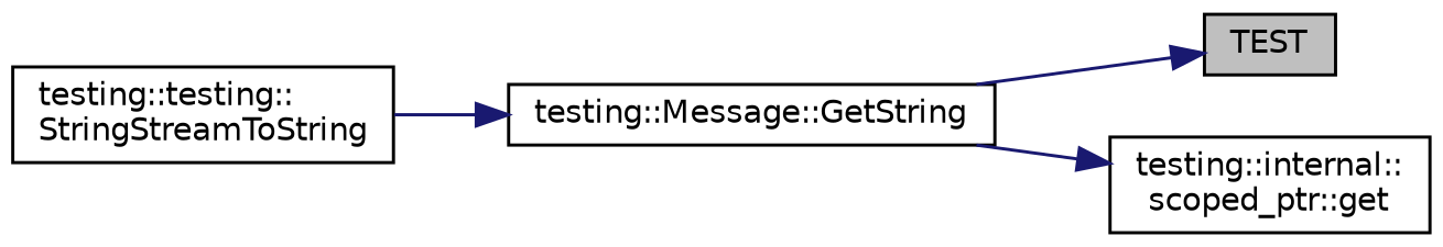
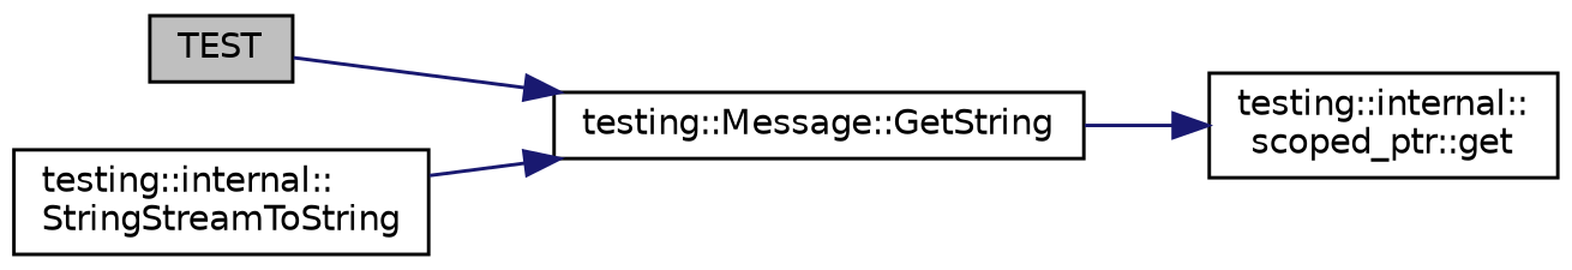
  digraph {
    rankdir=LR
    node [color=black fillcolor=white fontname=Helvetica fontsize=10 shape=record style=filled]
    edge [color=midnightblue fontname=Helvetica fontsize=10 labelfontname=Helvetica labelfontsize=10 style=solid]
    n1 [fillcolor=grey75 fontcolor=black height=0.2 label=TEST width=0.4]
    n2 [height=0.2 label="testing::Message::GetString" width=0.4]
    n3 [height=0.2 label="testing::internal::\lscoped_ptr::get" width=0.4]
-   n4 [height=0.2 label="testing::testing::\lStringStreamToString" width=0.4]
-   n2 -> n1
+   n4 [height=0.2 label="testing::internal::\lStringStreamToString" width=0.4]
+   n1 -> n2
    n2 -> n3
    n4 -> n2
  }
